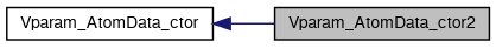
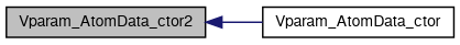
  digraph {
    rankdir=LR
    node [color=black fontname=FreeSans fontsize=10 shape=record style=filled]
    n1 [fillcolor=grey75 fontcolor=black height=0.2 label=Vparam_AtomData_ctor2 width=0.4]
    n2 [fillcolor=white height=0.2 label=Vparam_AtomData_ctor width=0.4]
-   n2 -> n1 [color=midnightblue dir=back fontname=FreeSans fontsize=10 labelfontname=FreeSans labelfontsize=10 style=solid]
+   n1 -> n2 [color=midnightblue dir=back fontname=FreeSans fontsize=10 labelfontname=FreeSans labelfontsize=10 style=solid]
  }
